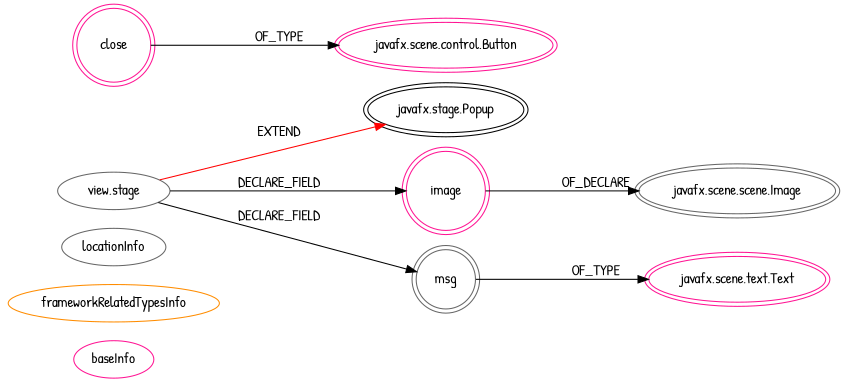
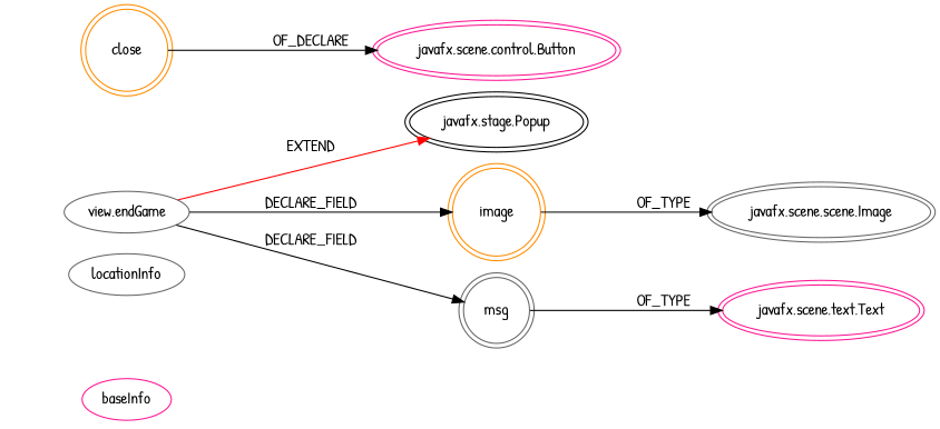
  digraph {
    fontname="Patrick Hand"
    rankdir=LR
    node [color=deeppink fontname="Patrick Hand" isFrameworkType=true vertexType=FRAMEWORK_CLASS_TYPE peripheries=2]
    edge [fontname="Patrick Hand"]
    baseInfo [category=extension_graph graphId=4350 isAnonymous=false possibleRelation=false isFrameworkType="" vertexType="" peripheries=""]
-   frameworkRelatedTypesInfo [0="javafx.stage.Popup" color=darkorange isFrameworkType="" vertexType="" peripheries=""]
    locationInfo [color=gray40 contextSignature=endGame filePath="/sushkrish-CityLife/CityLife-master/src/view/endGame.java" graphId=4350 projectName="sushkrish-CityLife" isFrameworkType="" vertexType="" peripheries=""]
-   n4 [color=gray40 isFrameworkType=false label="view.stage" vertexType=ROOT_CLIENT_CLASS_DECLARATION peripheries=""]
+   n4 [color=gray40 isFrameworkType=false label="view.endGame" vertexType=ROOT_CLIENT_CLASS_DECLARATION peripheries=""]
    n5 [color=black label="javafx.stage.Popup"]
-   n6 [label=image shape=circle vertexType=FIELD_DECLARATION]
+   n6 [color=darkorange label=image shape=circle vertexType=FIELD_DECLARATION]
    n7 [color=gray40 label=msg shape=circle vertexType=FIELD_DECLARATION]
-   n8 [label=close shape=circle vertexType=FIELD_DECLARATION]
+   n8 [color=darkorange label=close shape=circle vertexType=FIELD_DECLARATION]
    n9 [label="javafx.scene.control.Button"]
    n10 [color=gray40 label="javafx.scene.scene.Image"]
    n11 [label="javafx.scene.text.Text"]
    n4 -> n5 [color=red label=EXTEND]
    n4 -> n6 [label=DECLARE_FIELD]
    n4 -> n7 [label=DECLARE_FIELD]
-   n6 -> n10 [label=OF_DECLARE]
+   n6 -> n10 [label=OF_TYPE]
    n7 -> n11 [label=OF_TYPE]
-   n8 -> n9 [label=OF_TYPE]
+   n8 -> n9 [label=OF_DECLARE]
  }
